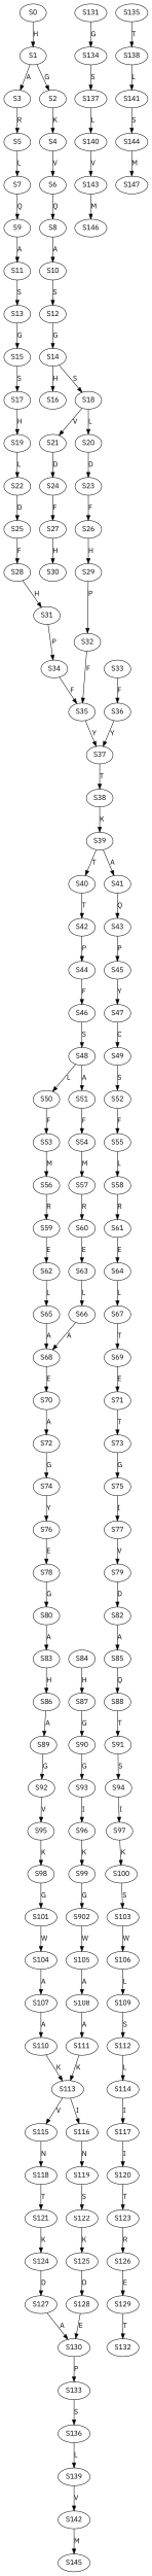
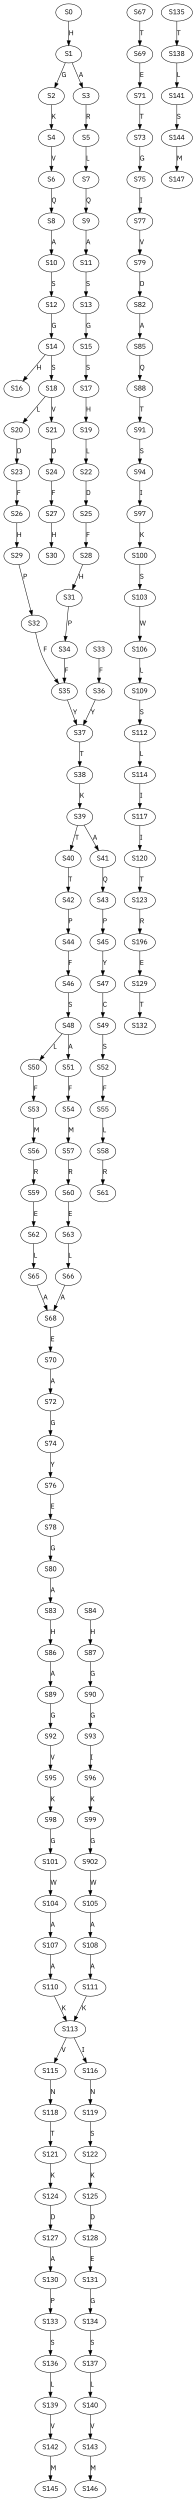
  strict digraph {
    fontname="IBM Plex Sans"
    node [fontname="IBM Plex Sans"]
    edge [fontname="IBM Plex Sans"]
    S0
    S1
    S2
    S3
    S4
    S5
    S6
    S7
    S8
    S9
    S10
    S11
    S12
    S13
    S14
    S15
    S16
    S18
    S17
    S19
    S20
    S21
    S22
    S23
    S24
    S25
    S26
    S27
    S28
    S29
    S30
    S31
    S32
    S34
    S35
    S33
    S36
    S37
    S38
    S39
    S40
    S41
    S42
    S43
    S44
    S45
    S46
    S47
    S48
    S49
    S50
    S51
    S52
    S53
    S54
    S55
    S56
    S57
    S58
    S59
    S60
    S61
    S62
    S63
-   S64
    S65
    S66
    S67
    S68
    S69
    S70
    S71
    S72
    S73
    S74
    S75
    S76
    S77
    S78
    S79
    S80
    S82
    S83
    S85
    S86
    S84
    S87
    S88
    S89
    S90
    S91
    S92
    S93
    S94
    S95
    S96
    S97
    S98
    S99
    S100
    S101
    n102 [label=S902]
    S103
    S104
    S105
    S106
    S107
    S108
    S109
    S110
    S111
    S112
    S113
    S114
    S115
    S116
    S117
    S118
    S119
    S120
    S121
    S122
    S123
    S124
    S125
-   S126
+   S126 [label=S196]
    S127
    S128
    S129
    S130
    S131
    S132
    S133
    S134
    S136
    S137
    S135
    S138
    S139
    S140
    S141
    S142
    S143
    S144
    S145
    S146
    S147
    S0 -> S1 [label=H]
    S1 -> S2 [label=G]
    S1 -> S3 [label=A]
    S2 -> S4 [label=K]
    S3 -> S5 [label=R]
    S4 -> S6 [label=V]
    S5 -> S7 [label=L]
    S6 -> S8 [label=Q]
    S7 -> S9 [label=Q]
    S8 -> S10 [label=A]
    S9 -> S11 [label=A]
    S10 -> S12 [label=S]
    S11 -> S13 [label=S]
    S12 -> S14 [label=G]
    S13 -> S15 [label=G]
    S14 -> S16 [label=H]
    S14 -> S18 [label=S]
    S15 -> S17 [label=S]
    S18 -> S20 [label=L]
    S18 -> S21 [label=V]
    S17 -> S19 [label=H]
    S19 -> S22 [label=L]
    S20 -> S23 [label=D]
    S21 -> S24 [label=D]
    S22 -> S25 [label=D]
    S23 -> S26 [label=F]
    S24 -> S27 [label=F]
    S25 -> S28 [label=F]
    S26 -> S29 [label=H]
    S27 -> S30 [label=H]
    S28 -> S31 [label=H]
    S29 -> S32 [label=P]
    S31 -> S34 [label=P]
    S32 -> S35 [label=F]
    S34 -> S35 [label=F]
    S35 -> S37 [label=Y]
    S33 -> S36 [label=F]
    S36 -> S37 [label=Y]
    S37 -> S38 [label=T]
    S38 -> S39 [label=K]
    S39 -> S40 [label=T]
    S39 -> S41 [label=A]
    S40 -> S42 [label=T]
    S41 -> S43 [label=Q]
    S42 -> S44 [label=P]
    S43 -> S45 [label=P]
    S44 -> S46 [label=F]
    S45 -> S47 [label=Y]
    S46 -> S48 [label=S]
    S47 -> S49 [label=C]
    S48 -> S50 [label=L]
    S48 -> S51 [label=A]
    S49 -> S52 [label=S]
    S50 -> S53 [label=F]
    S51 -> S54 [label=F]
    S52 -> S55 [label=F]
    S53 -> S56 [label=M]
    S54 -> S57 [label=M]
    S55 -> S58 [label=L]
    S56 -> S59 [label=R]
    S57 -> S60 [label=R]
    S58 -> S61 [label=R]
    S59 -> S62 [label=E]
    S60 -> S63 [label=E]
-   S61 -> S64 [label=E]
    S62 -> S65 [label=L]
    S63 -> S66 [label=L]
-   S64 -> S67 [label=L]
    S65 -> S68 [label=A]
    S66 -> S68 [label=A]
    S67 -> S69 [label=T]
    S68 -> S70 [label=E]
    S69 -> S71 [label=E]
    S70 -> S72 [label=A]
    S71 -> S73 [label=T]
    S72 -> S74 [label=G]
    S73 -> S75 [label=G]
    S74 -> S76 [label=Y]
    S75 -> S77 [label=I]
    S76 -> S78 [label=E]
    S77 -> S79 [label=V]
    S78 -> S80 [label=G]
    S79 -> S82 [label=D]
    S80 -> S83 [label=A]
    S82 -> S85 [label=A]
    S83 -> S86 [label=H]
    S85 -> S88 [label=Q]
    S86 -> S89 [label=A]
    S84 -> S87 [label=H]
    S87 -> S90 [label=G]
    S88 -> S91 [label=T]
    S89 -> S92 [label=G]
    S90 -> S93 [label=G]
    S91 -> S94 [label=S]
    S92 -> S95 [label=V]
    S93 -> S96 [label=I]
    S94 -> S97 [label=I]
    S95 -> S98 [label=K]
    S96 -> S99 [label=K]
    S97 -> S100 [label=K]
    S98 -> S101 [label=G]
    S99 -> n102 [label=G]
    S100 -> S103 [label=S]
    S101 -> S104 [label=W]
    n102 -> S105 [label=W]
    S103 -> S106 [label=W]
    S104 -> S107 [label=A]
    S105 -> S108 [label=A]
    S106 -> S109 [label=L]
    S107 -> S110 [label=A]
    S108 -> S111 [label=A]
    S109 -> S112 [label=S]
    S110 -> S113 [label=K]
    S111 -> S113 [label=K]
    S112 -> S114 [label=L]
    S113 -> S115 [label=V]
    S113 -> S116 [label=I]
    S114 -> S117 [label=I]
    S115 -> S118 [label=N]
    S116 -> S119 [label=N]
    S117 -> S120 [label=I]
    S118 -> S121 [label=T]
    S119 -> S122 [label=S]
    S120 -> S123 [label=T]
    S121 -> S124 [label=K]
    S122 -> S125 [label=K]
    S123 -> S126 [label=R]
    S124 -> S127 [label=D]
    S125 -> S128 [label=D]
    S126 -> S129 [label=E]
    S127 -> S130 [label=A]
-   S128 -> S130 [label=E]
+   S128 -> S131 [label=E]
    S129 -> S132 [label=T]
    S130 -> S133 [label=P]
    S131 -> S134 [label=G]
    S133 -> S136 [label=S]
    S134 -> S137 [label=S]
    S136 -> S139 [label=L]
    S137 -> S140 [label=L]
    S135 -> S138 [label=T]
    S138 -> S141 [label=L]
    S139 -> S142 [label=V]
    S140 -> S143 [label=V]
    S141 -> S144 [label=S]
    S142 -> S145 [label=M]
    S143 -> S146 [label=M]
    S144 -> S147 [label=M]
  }
